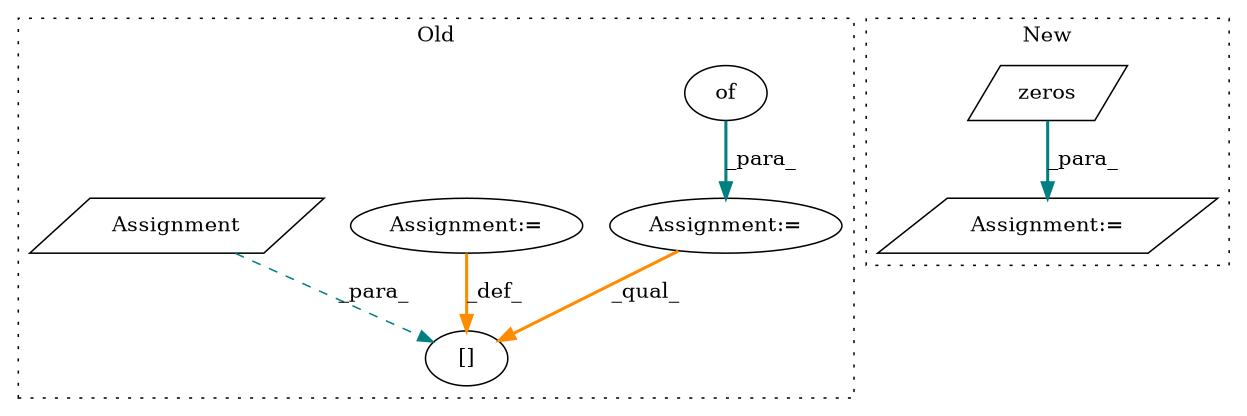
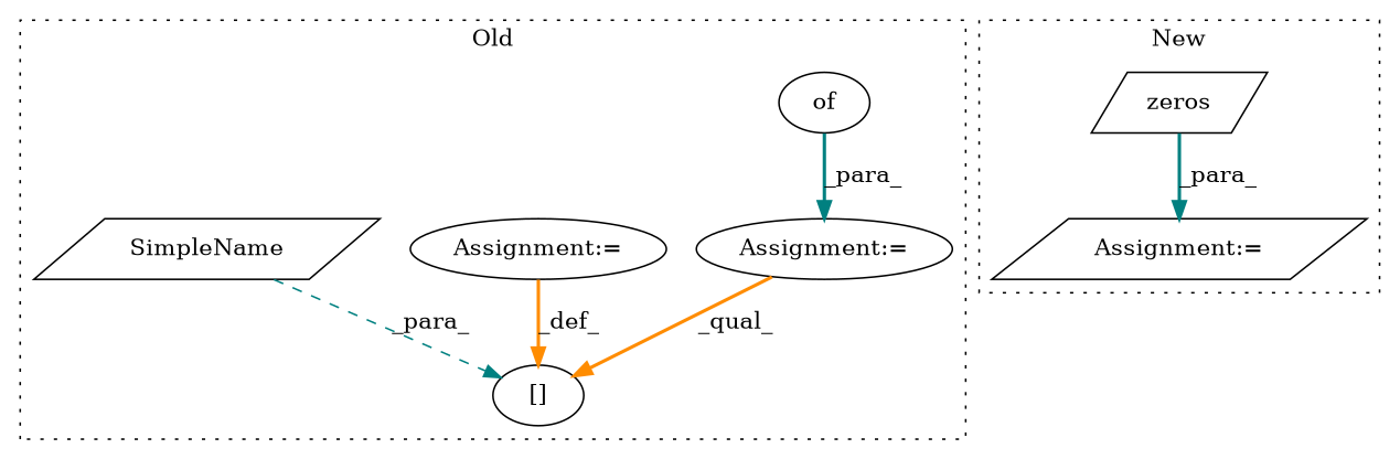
  digraph {
    node [a=7 l=1 shape=ellipse]
    edge [color=teal style=bold]
    n1 [a=32 l=4 label=of s=4907]
    n2 [label="Assignment:=" s=4902]
    n3 [a=2 l="2,1" label="[]" s="5323,5329"]
    n4 [label="Assignment:=" s=5247]
-   n5 [a=42 l=4 label=Assignment s=5325 shape=parallelogram]
+   n5 [a=42 l=4 label=SimpleName s=5325 shape=parallelogram]
    n6 [a=32 l="6,1" label=zeros s="5077,5095" shape=parallelogram]
    n7 [label="Assignment:=" s=5001 shape=parallelogram]
    subgraph cluster_1 {
      label=Old
      style=dotted
      n1
      n2
      n3
      n4
      n5
    }
    subgraph cluster_2 {
      label=New
      style=dotted
      n6
      n7
    }
    n1 -> n2 [label=_para_]
    n2 -> n3 [color=darkorange label=_qual_]
    n4 -> n3 [color=darkorange label=_def_]
    n5 -> n3 [label=_para_ style=dashed]
    n6 -> n7 [label=_para_]
  }
